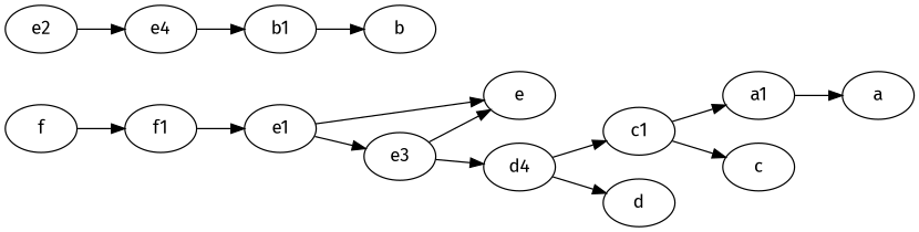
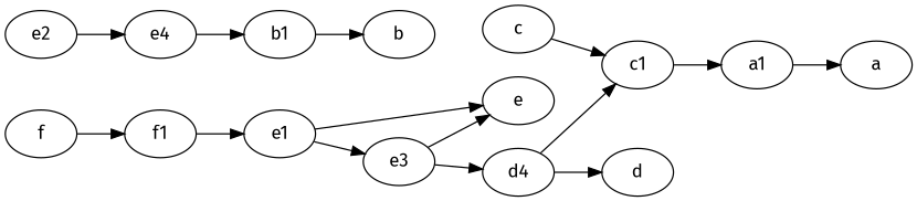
  digraph {
    fontname="Fira Sans"
    rankdir=LR
    node [fontname="Fira Sans"]
    edge [fontname="Fira Sans"]
    e1
    e3
    e
    f1
    c1
    a1
    c
    a
    b1
    b
    e4
    f
    n13 [label=d4]
    e2
    d
    e1 -> e3
    e1 -> e
    e3 -> e
    e3 -> n13
    f1 -> e1
    c1 -> a1
-   c1 -> c
+   c -> c1
    a1 -> a
    b1 -> b
    e4 -> b1
    f -> f1
    n13 -> c1
    n13 -> d
    e2 -> e4
  }
